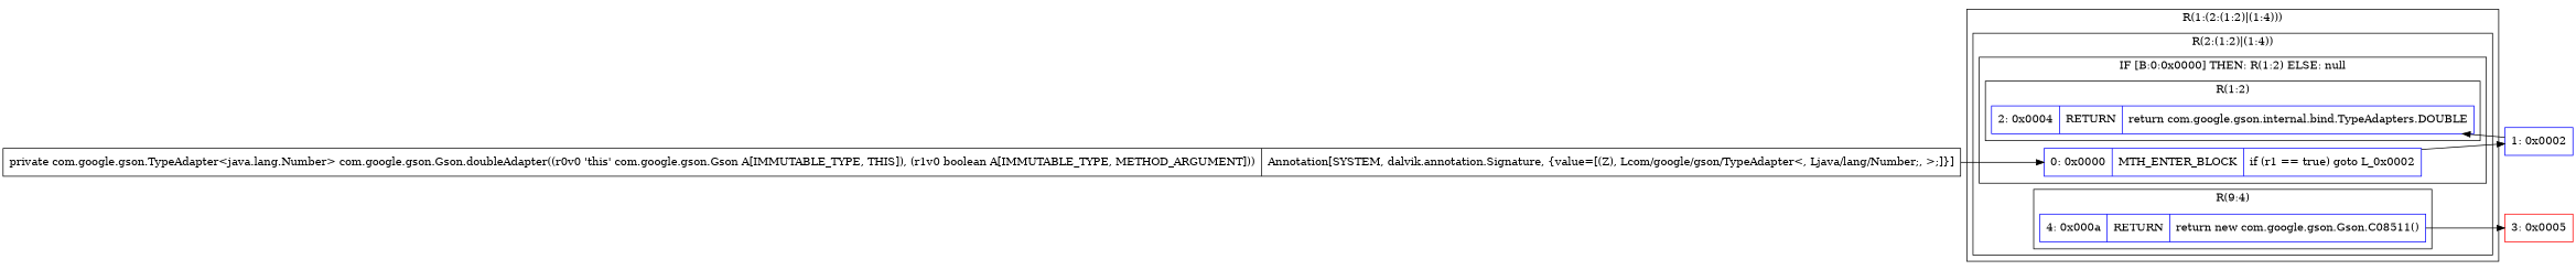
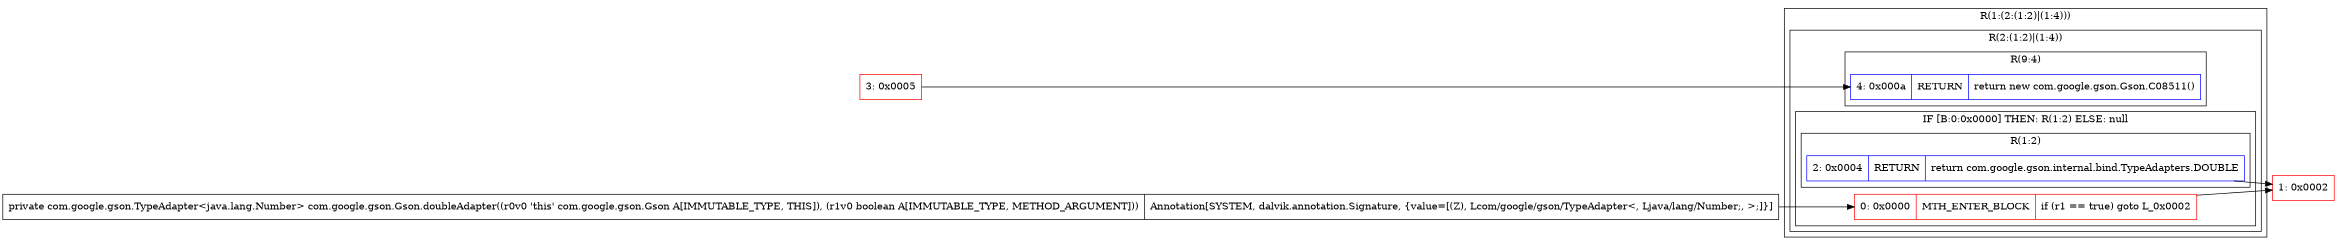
  digraph {
    rankdir=LR
    node [color=blue shape=record]
    n1 [label="{2\:\ 0x0004|RETURN\l|return com.google.gson.internal.bind.TypeAdapters.DOUBLE\l}"]
-   n2 [label="{0\:\ 0x0000|MTH_ENTER_BLOCK\l|if (r1 == true) goto L_0x0002\l}"]
+   n2 [color=red label="{0\:\ 0x0000|MTH_ENTER_BLOCK\l|if (r1 == true) goto L_0x0002\l}"]
    n3 [label="{4\:\ 0x000a|RETURN\l|return new com.google.gson.Gson.C08511()\l}"]
-   n4 [label="{1\:\ 0x0002}"]
+   n4 [color=red label="{1\:\ 0x0002}"]
    n5 [color=red label="{3\:\ 0x0005}"]
    n6 [label="{private com.google.gson.TypeAdapter\<java.lang.Number\> com.google.gson.Gson.doubleAdapter((r0v0 'this' com.google.gson.Gson A[IMMUTABLE_TYPE, THIS]), (r1v0 boolean A[IMMUTABLE_TYPE, METHOD_ARGUMENT]))  | Annotation[SYSTEM, dalvik.annotation.Signature, \{value=[(Z), Lcom\/google\/gson\/TypeAdapter\<, Ljava\/lang\/Number;, \>;]\}]\l}" color=""]
    subgraph cluster_1 {
      label="R(1:(2:(1:2)|(1:4)))"
      subgraph cluster_2 {
        label="R(2:(1:2)|(1:4))"
        subgraph cluster_3 {
          label="IF [B:0:0x0000] THEN: R(1:2) ELSE: null"
          n2
          subgraph cluster_4 {
            label="R(1:2)"
            n1
          }
        }
        subgraph cluster_5 {
          label="R(9:4)"
          n3
        }
      }
    }
    n2 -> n4
-   n4 -> n1
-   n3 -> n5
+   n1 -> n4
+   n5 -> n3
    n6 -> n2
  }
